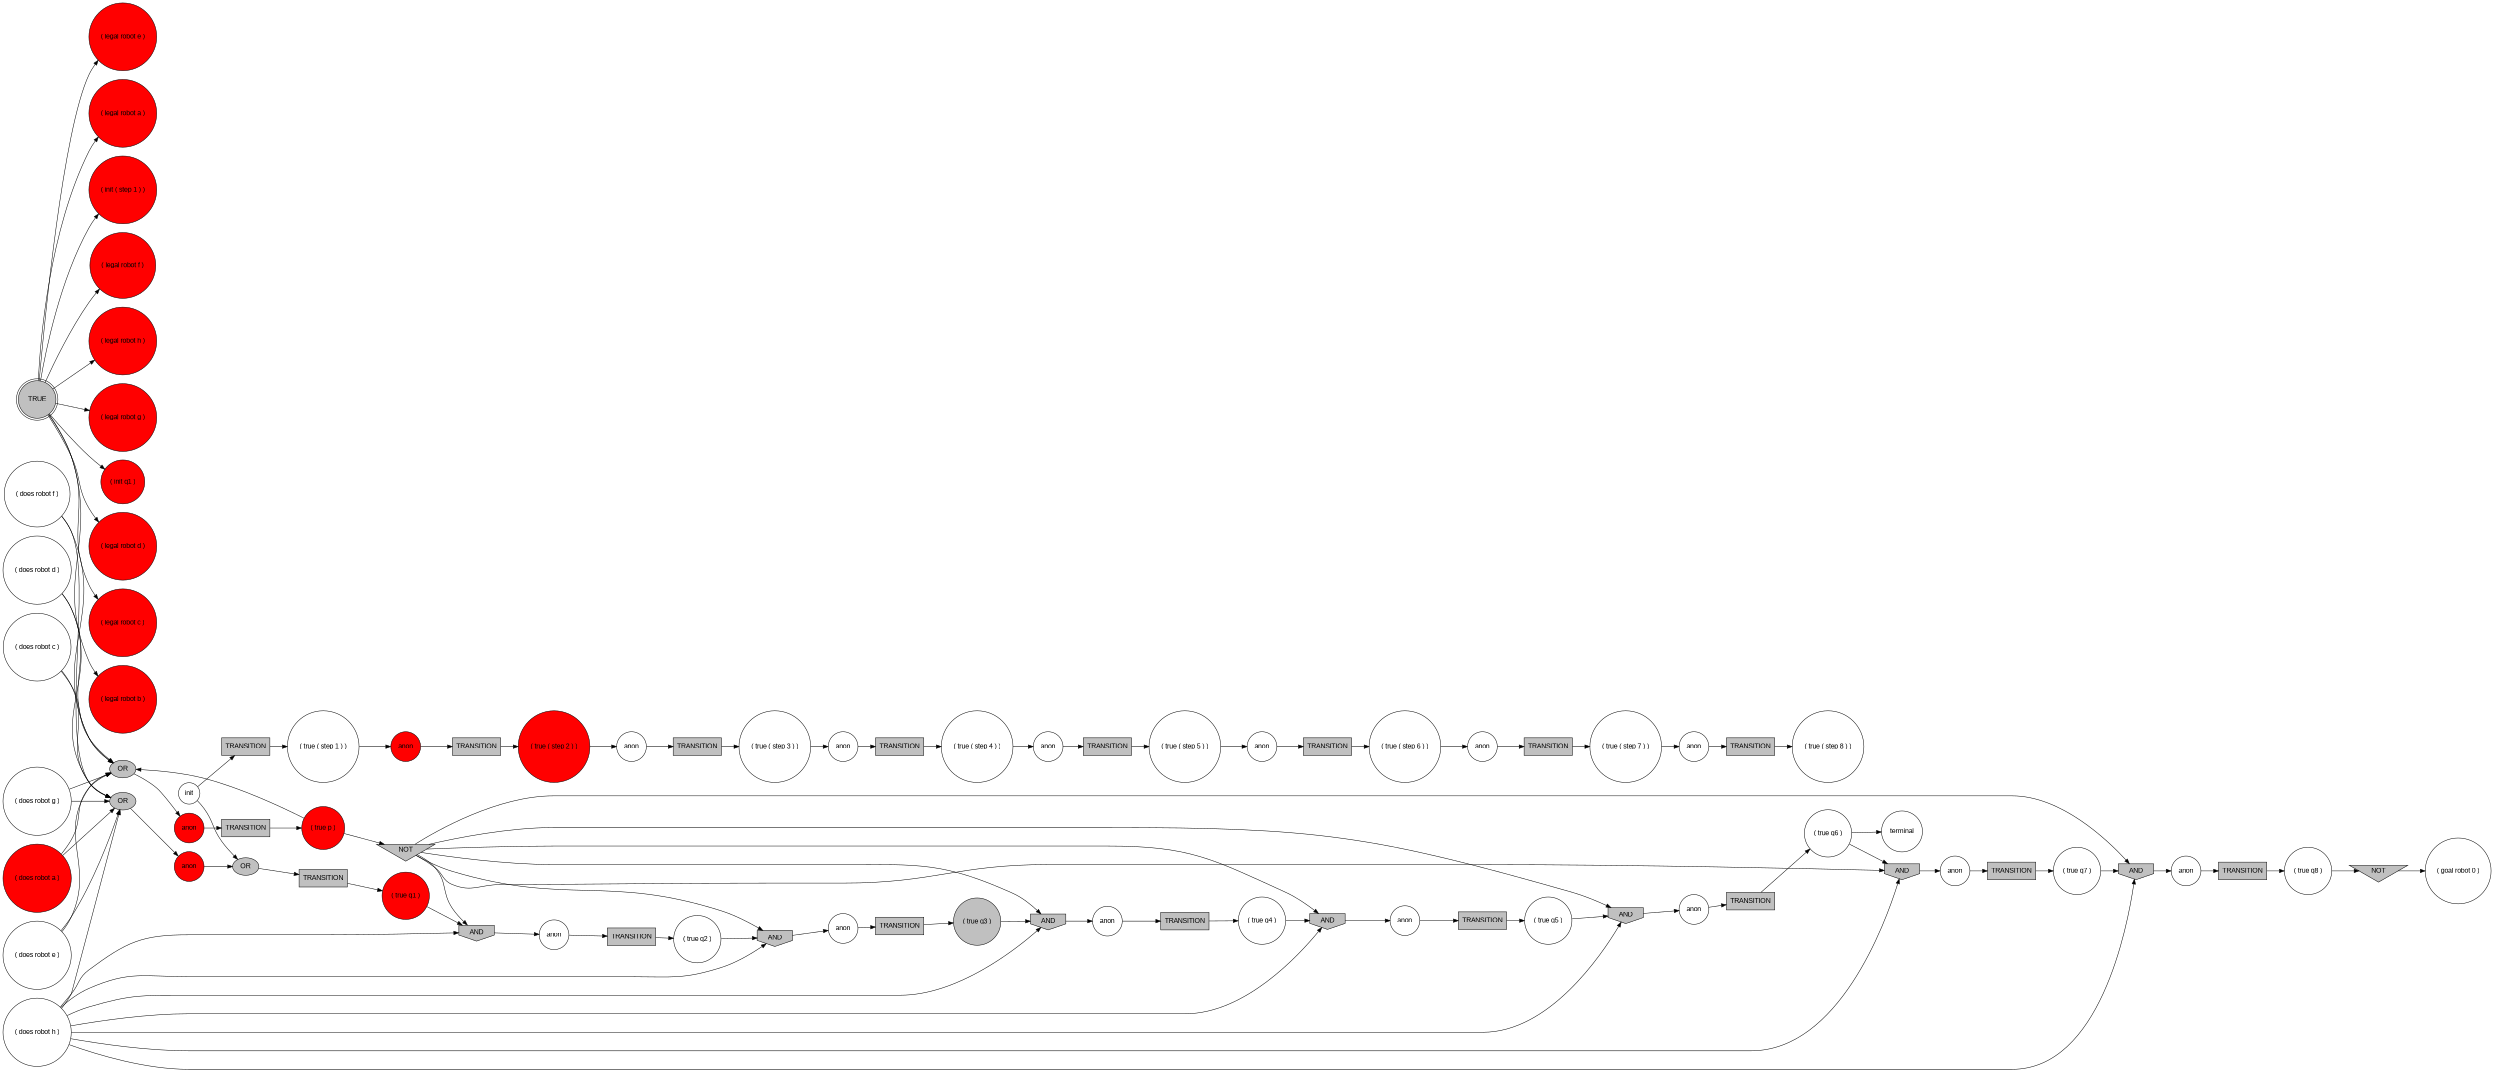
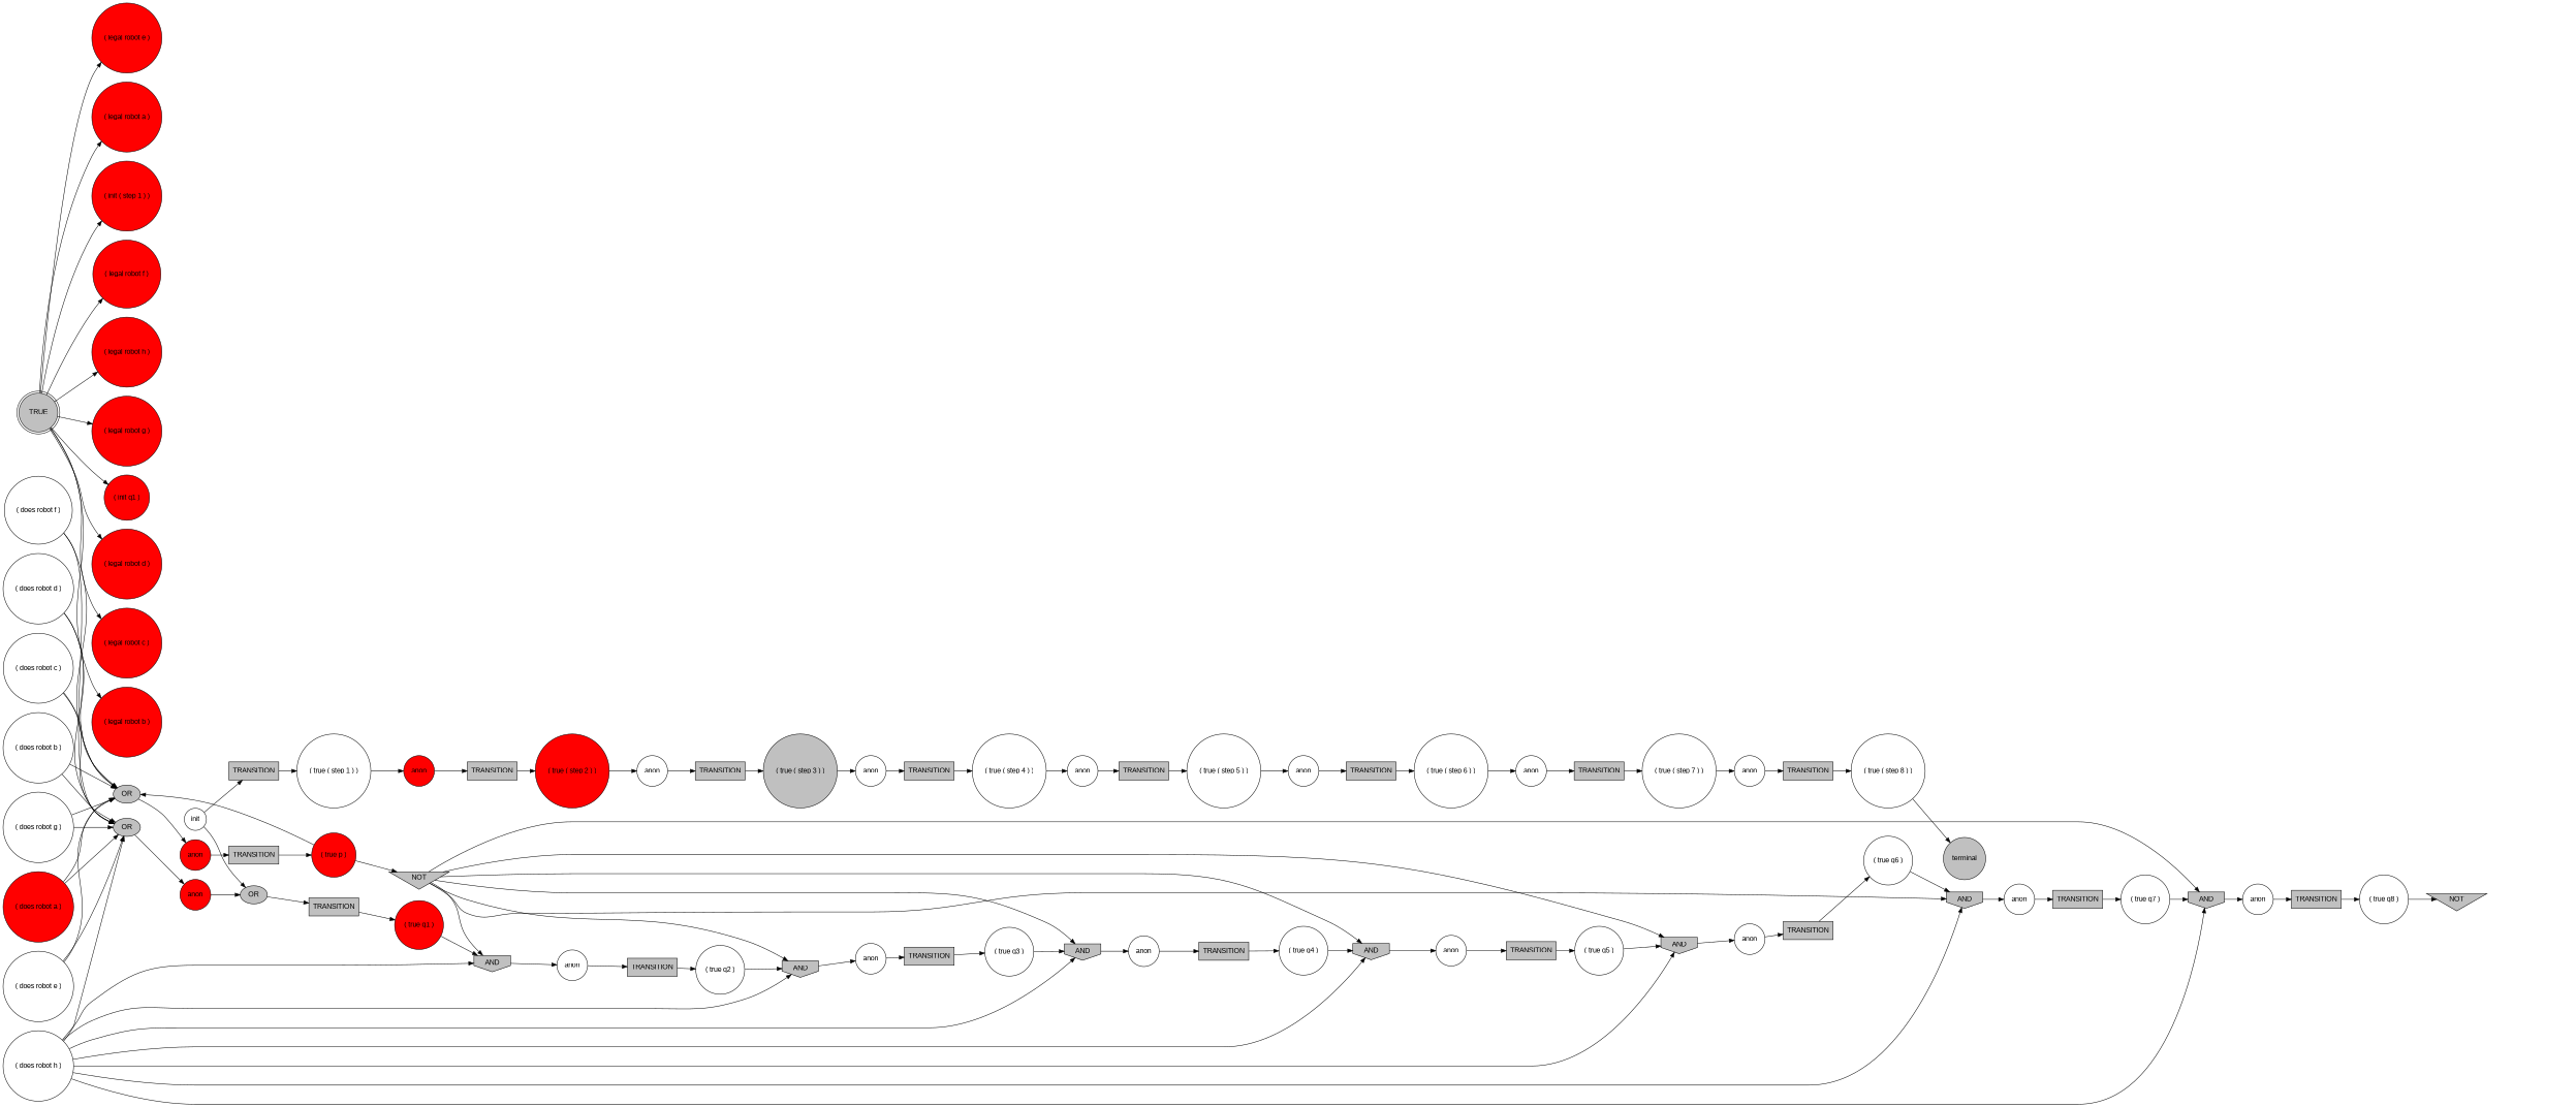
  digraph {
    fontname="Liberation Sans"
    rankdir=LR
    node [fillcolor=white fontname="Liberation Sans" shape=circle style=filled]
    edge [fontname="Liberation Sans"]
    n1 [label="( true ( step 8 ) )"]
-   n2 [label=terminal]
+   n2 [fillcolor=grey label=terminal]
    n3 [fillcolor=red label="( legal robot e )"]
    n4 [fillcolor=grey label=TRANSITION shape=box]
-   n5 [label="( true ( step 3 ) )"]
+   n5 [fillcolor=grey label="( true ( step 3 ) )"]
    n6 [label=anon]
    n7 [fillcolor=grey label=TRANSITION shape=box]
    n8 [fillcolor=grey label=AND shape=invhouse]
    n9 [label=anon]
    n10 [fillcolor=grey label=TRANSITION shape=box]
-   n11 [fillcolor=grey label="( true q3 )"]
+   n11 [label="( true q3 )"]
    n12 [fillcolor=grey label=TRUE shape=doublecircle]
    n13 [fillcolor=red label="( legal robot a )"]
    n14 [fillcolor=red label="( init ( step 1 ) )"]
    n15 [fillcolor=red label="( legal robot f )"]
    n16 [fillcolor=red label="( legal robot h )"]
    n17 [fillcolor=red label="( legal robot g )"]
    n18 [fillcolor=red label="( init q1 )"]
    n19 [fillcolor=red label="( legal robot d )"]
    n20 [fillcolor=red label="( legal robot c )"]
    n21 [fillcolor=red label="( legal robot b )"]
    n22 [fillcolor=grey label=AND shape=invhouse]
    n23 [label=anon]
    n24 [fillcolor=grey label=TRANSITION shape=box]
    n25 [label="( true q7 )"]
    n26 [fillcolor=red label=anon]
    n27 [fillcolor=grey label=TRANSITION shape=box]
    n28 [fillcolor=red label="( true ( step 2 ) )"]
    n29 [label=anon]
-   n30 [label="( goal robot 0 )"]
    n31 [fillcolor=grey label=TRANSITION shape=box]
    n32 [label="( true ( step 7 ) )"]
    n33 [label=anon]
    n34 [fillcolor=grey label=TRANSITION shape=box]
    n35 [label=anon]
    n36 [fillcolor=grey label=TRANSITION shape=box]
    n37 [label="( true q2 )"]
    n38 [label="( true ( step 4 ) )"]
    n39 [label=anon]
    n40 [fillcolor=grey label=TRANSITION shape=box]
    n41 [fillcolor=grey label=AND shape=invhouse]
    n42 [label=anon]
    n43 [fillcolor=grey label=TRANSITION shape=box]
    n44 [label="( true q4 )"]
    n45 [fillcolor=grey label=AND shape=invhouse]
    n46 [label=anon]
    n47 [fillcolor=grey label=TRANSITION shape=box]
    n48 [fillcolor=grey label=AND shape=invhouse]
    n49 [fillcolor=red label=anon]
    n50 [fillcolor=grey label=OR shape=ellipse]
    n51 [fillcolor=grey label=TRANSITION shape=box]
    n52 [fillcolor=red label="( true q1 )"]
    n53 [fillcolor=red label="( true p )"]
    n54 [fillcolor=grey label=NOT shape=invtriangle]
    n55 [fillcolor=grey label=OR shape=ellipse]
    n56 [fillcolor=grey label=AND shape=invhouse]
    n57 [fillcolor=grey label=AND shape=invhouse]
    n58 [fillcolor=red label=anon]
    n59 [label=anon]
    n60 [label=anon]
    n61 [fillcolor=grey label=TRANSITION shape=box]
    n62 [label="( true q8 )"]
    n63 [fillcolor=grey label=NOT shape=invtriangle]
    n64 [label="( true ( step 5 ) )"]
    n65 [label=anon]
    n66 [fillcolor=grey label=TRANSITION shape=box]
    n67 [label="( true ( step 6 ) )"]
    n68 [label=anon]
    n69 [fillcolor=grey label=TRANSITION shape=box]
    n70 [label="( true q6 )"]
    n71 [fillcolor=red label="( does robot a )"]
    n72 [fillcolor=grey label=OR shape=ellipse]
    n73 [label="( true q5 )"]
    n74 [fillcolor=grey label=TRANSITION shape=box]
    n75 [label="( does robot e )"]
    n76 [label="( does robot f )"]
    n77 [label="( does robot h )"]
    n78 [label="( does robot d )"]
    n79 [label="( true ( step 1 ) )"]
    n80 [label=init]
    n81 [fillcolor=grey label=TRANSITION shape=box]
    n82 [label="( does robot c )"]
+   n83 [label="( does robot b )"]
    n84 [label="( does robot g )"]
-   n70 -> n2
+   n1 -> n2
    n4 -> n5
    n5 -> n6
    n6 -> n7
    n7 -> n38
    n8 -> n9
    n9 -> n10
    n10 -> n11
    n11 -> n41
    n12 -> n3
    n12 -> n13
    n12 -> n14
    n12 -> n15
    n12 -> n16
    n12 -> n17
    n12 -> n18
    n12 -> n19
    n12 -> n20
    n12 -> n21
    n22 -> n23
    n23 -> n24
    n24 -> n25
    n25 -> n57
    n26 -> n27
    n27 -> n28
    n28 -> n29
    n29 -> n4
    n31 -> n32
    n32 -> n33
    n33 -> n34
    n34 -> n1
    n35 -> n36
    n36 -> n37
    n37 -> n8
    n38 -> n39
    n39 -> n40
    n40 -> n64
    n41 -> n42
    n42 -> n43
    n43 -> n44
    n44 -> n45
    n45 -> n46
    n46 -> n47
    n47 -> n73
    n48 -> n35
    n49 -> n50
    n50 -> n51
    n51 -> n52
    n52 -> n48
    n53 -> n54
    n53 -> n55
    n54 -> n8
    n54 -> n22
    n54 -> n41
    n54 -> n45
    n54 -> n48
    n54 -> n56
    n54 -> n57
    n55 -> n58
    n56 -> n59
    n57 -> n60
    n58 -> n61
    n59 -> n69
    n60 -> n74
    n61 -> n53
    n62 -> n63
-   n63 -> n30
    n64 -> n65
    n65 -> n66
    n66 -> n67
    n67 -> n68
    n68 -> n31
    n69 -> n70
    n70 -> n22
    n71 -> n55
    n71 -> n72
    n72 -> n49
    n73 -> n56
    n74 -> n62
    n75 -> n55
    n75 -> n72
    n76 -> n55
    n76 -> n72
    n77 -> n8
    n77 -> n22
    n77 -> n41
    n77 -> n45
    n77 -> n48
    n77 -> n56
    n77 -> n57
    n77 -> n72
    n78 -> n55
    n78 -> n72
    n79 -> n26
    n80 -> n50
    n80 -> n81
    n81 -> n79
    n82 -> n55
    n82 -> n72
+   n83 -> n55
+   n83 -> n72
    n84 -> n55
    n84 -> n72
  }
